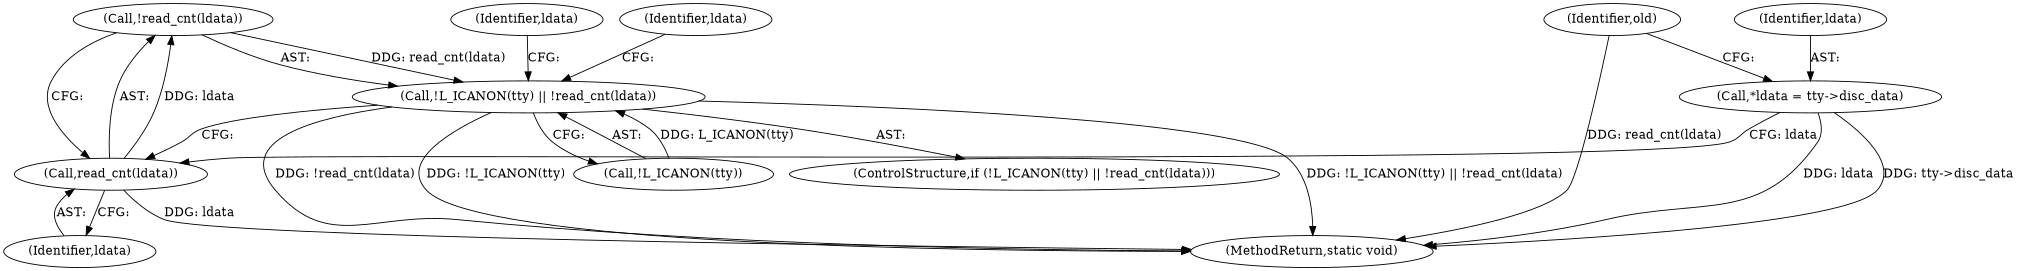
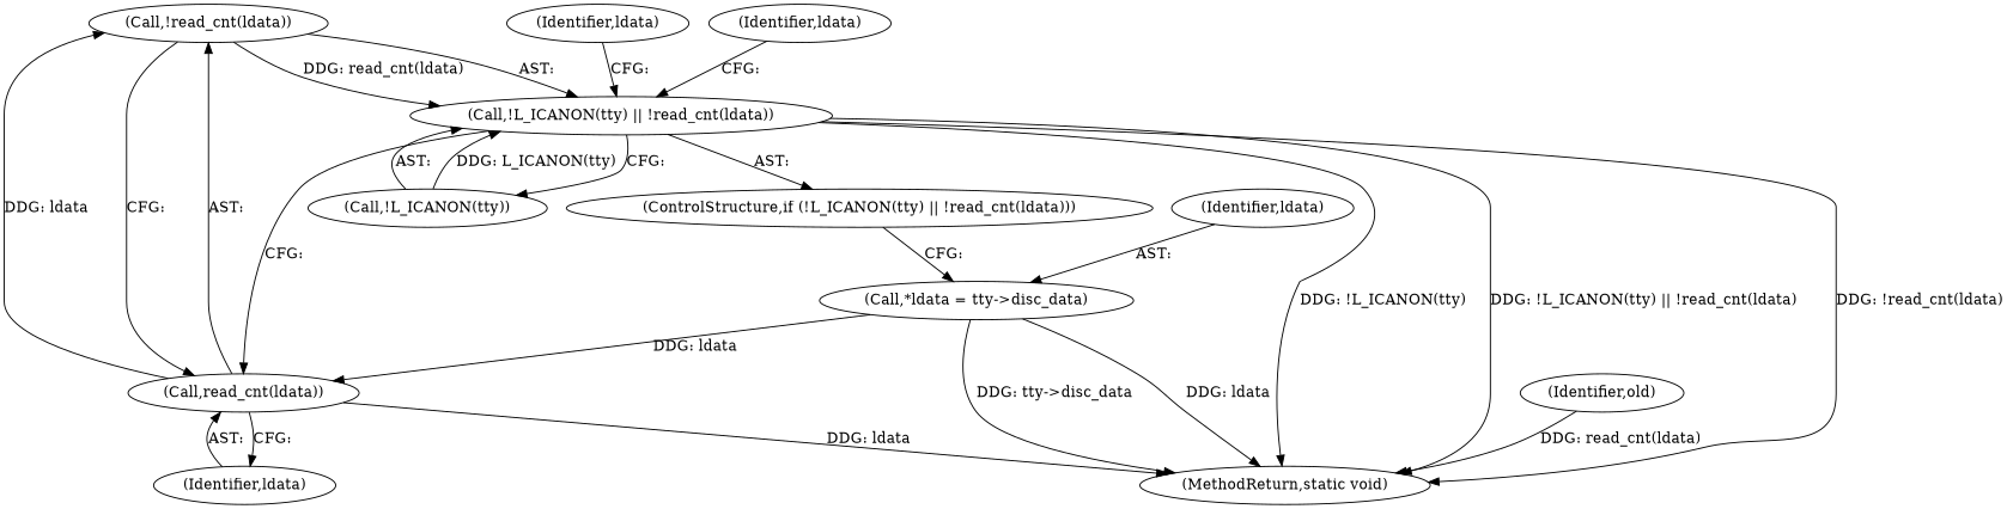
  digraph {
    n1 [label="(Call,!read_cnt(ldata))"]
    n2 [label="(Call,read_cnt(ldata))"]
    n3 [label="(Call,!L_ICANON(tty) || !read_cnt(ldata))"]
    n4 [label="(MethodReturn,static void)"]
    n5 [label="(Identifier,ldata)"]
    n6 [label="(Call,!L_ICANON(tty))"]
    n7 [label="(ControlStructure,if (!L_ICANON(tty) || !read_cnt(ldata)))"]
    n8 [label="(Call,*ldata = tty->disc_data)"]
    n9 [label="(Identifier,ldata)"]
    n10 [label="(Identifier,old)"]
    n11 [label="(Identifier,ldata)"]
    n12 [label="(Identifier,ldata)"]
    n1 -> n2 [label="CFG: "]
    n1 -> n3 [label="AST: "]
    n1 -> n3 [label="DDG: read_cnt(ldata)"]
    n2 -> n1 [label="AST: "]
    n2 -> n1 [label="DDG: ldata"]
    n2 -> n4 [label="DDG: ldata"]
    n2 -> n5 [label="CFG: "]
    n3 -> n2 [label="CFG: "]
    n3 -> n4 [label="DDG: !L_ICANON(tty)"]
    n3 -> n4 [label="DDG: !L_ICANON(tty) || !read_cnt(ldata)"]
    n3 -> n4 [label="DDG: !read_cnt(ldata)"]
    n3 -> n6 [label="CFG: "]
    n3 -> n7 [label="AST: "]
    n5 -> n2 [label="AST: "]
    n6 -> n3 [label="AST: "]
    n6 -> n3 [label="DDG: L_ICANON(tty)"]
-   n8 -> n2 [label="CFG: ldata"]
+   n8 -> n2 [label="DDG: ldata"]
    n8 -> n4 [label="DDG: ldata"]
    n8 -> n4 [label="DDG: tty->disc_data"]
    n9 -> n3 [label="CFG: "]
    n10 -> n4 [label="DDG: read_cnt(ldata)"]
-   n10 -> n8 [label="CFG: "]
+   n7 -> n8 [label="CFG: "]
    n11 -> n3 [label="CFG: "]
    n12 -> n8 [label="AST: "]
  }
